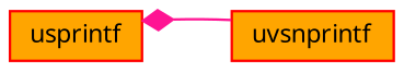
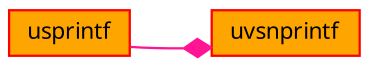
  digraph {
    rankdir=LR
    fontname="Noto Sans"
    node [color=red fillcolor=orange fontname="Noto Sans" fontsize=10 shape=record style=filled]
    n1 [fontcolor=black height=0.2 label=usprintf width=0.4]
    n2 [height=0.2 label=uvsnprintf width=0.4]
-   n2 -> n1 [color=deeppink fontname="Noto Sans" fontsize=10 labelfontname=Helvetica labelfontsize=10 style=solid arrowhead=diamond]
+   n1 -> n2 [color=deeppink fontname="Noto Sans" fontsize=10 labelfontname=Helvetica labelfontsize=10 style=solid arrowhead=diamond]
  }
